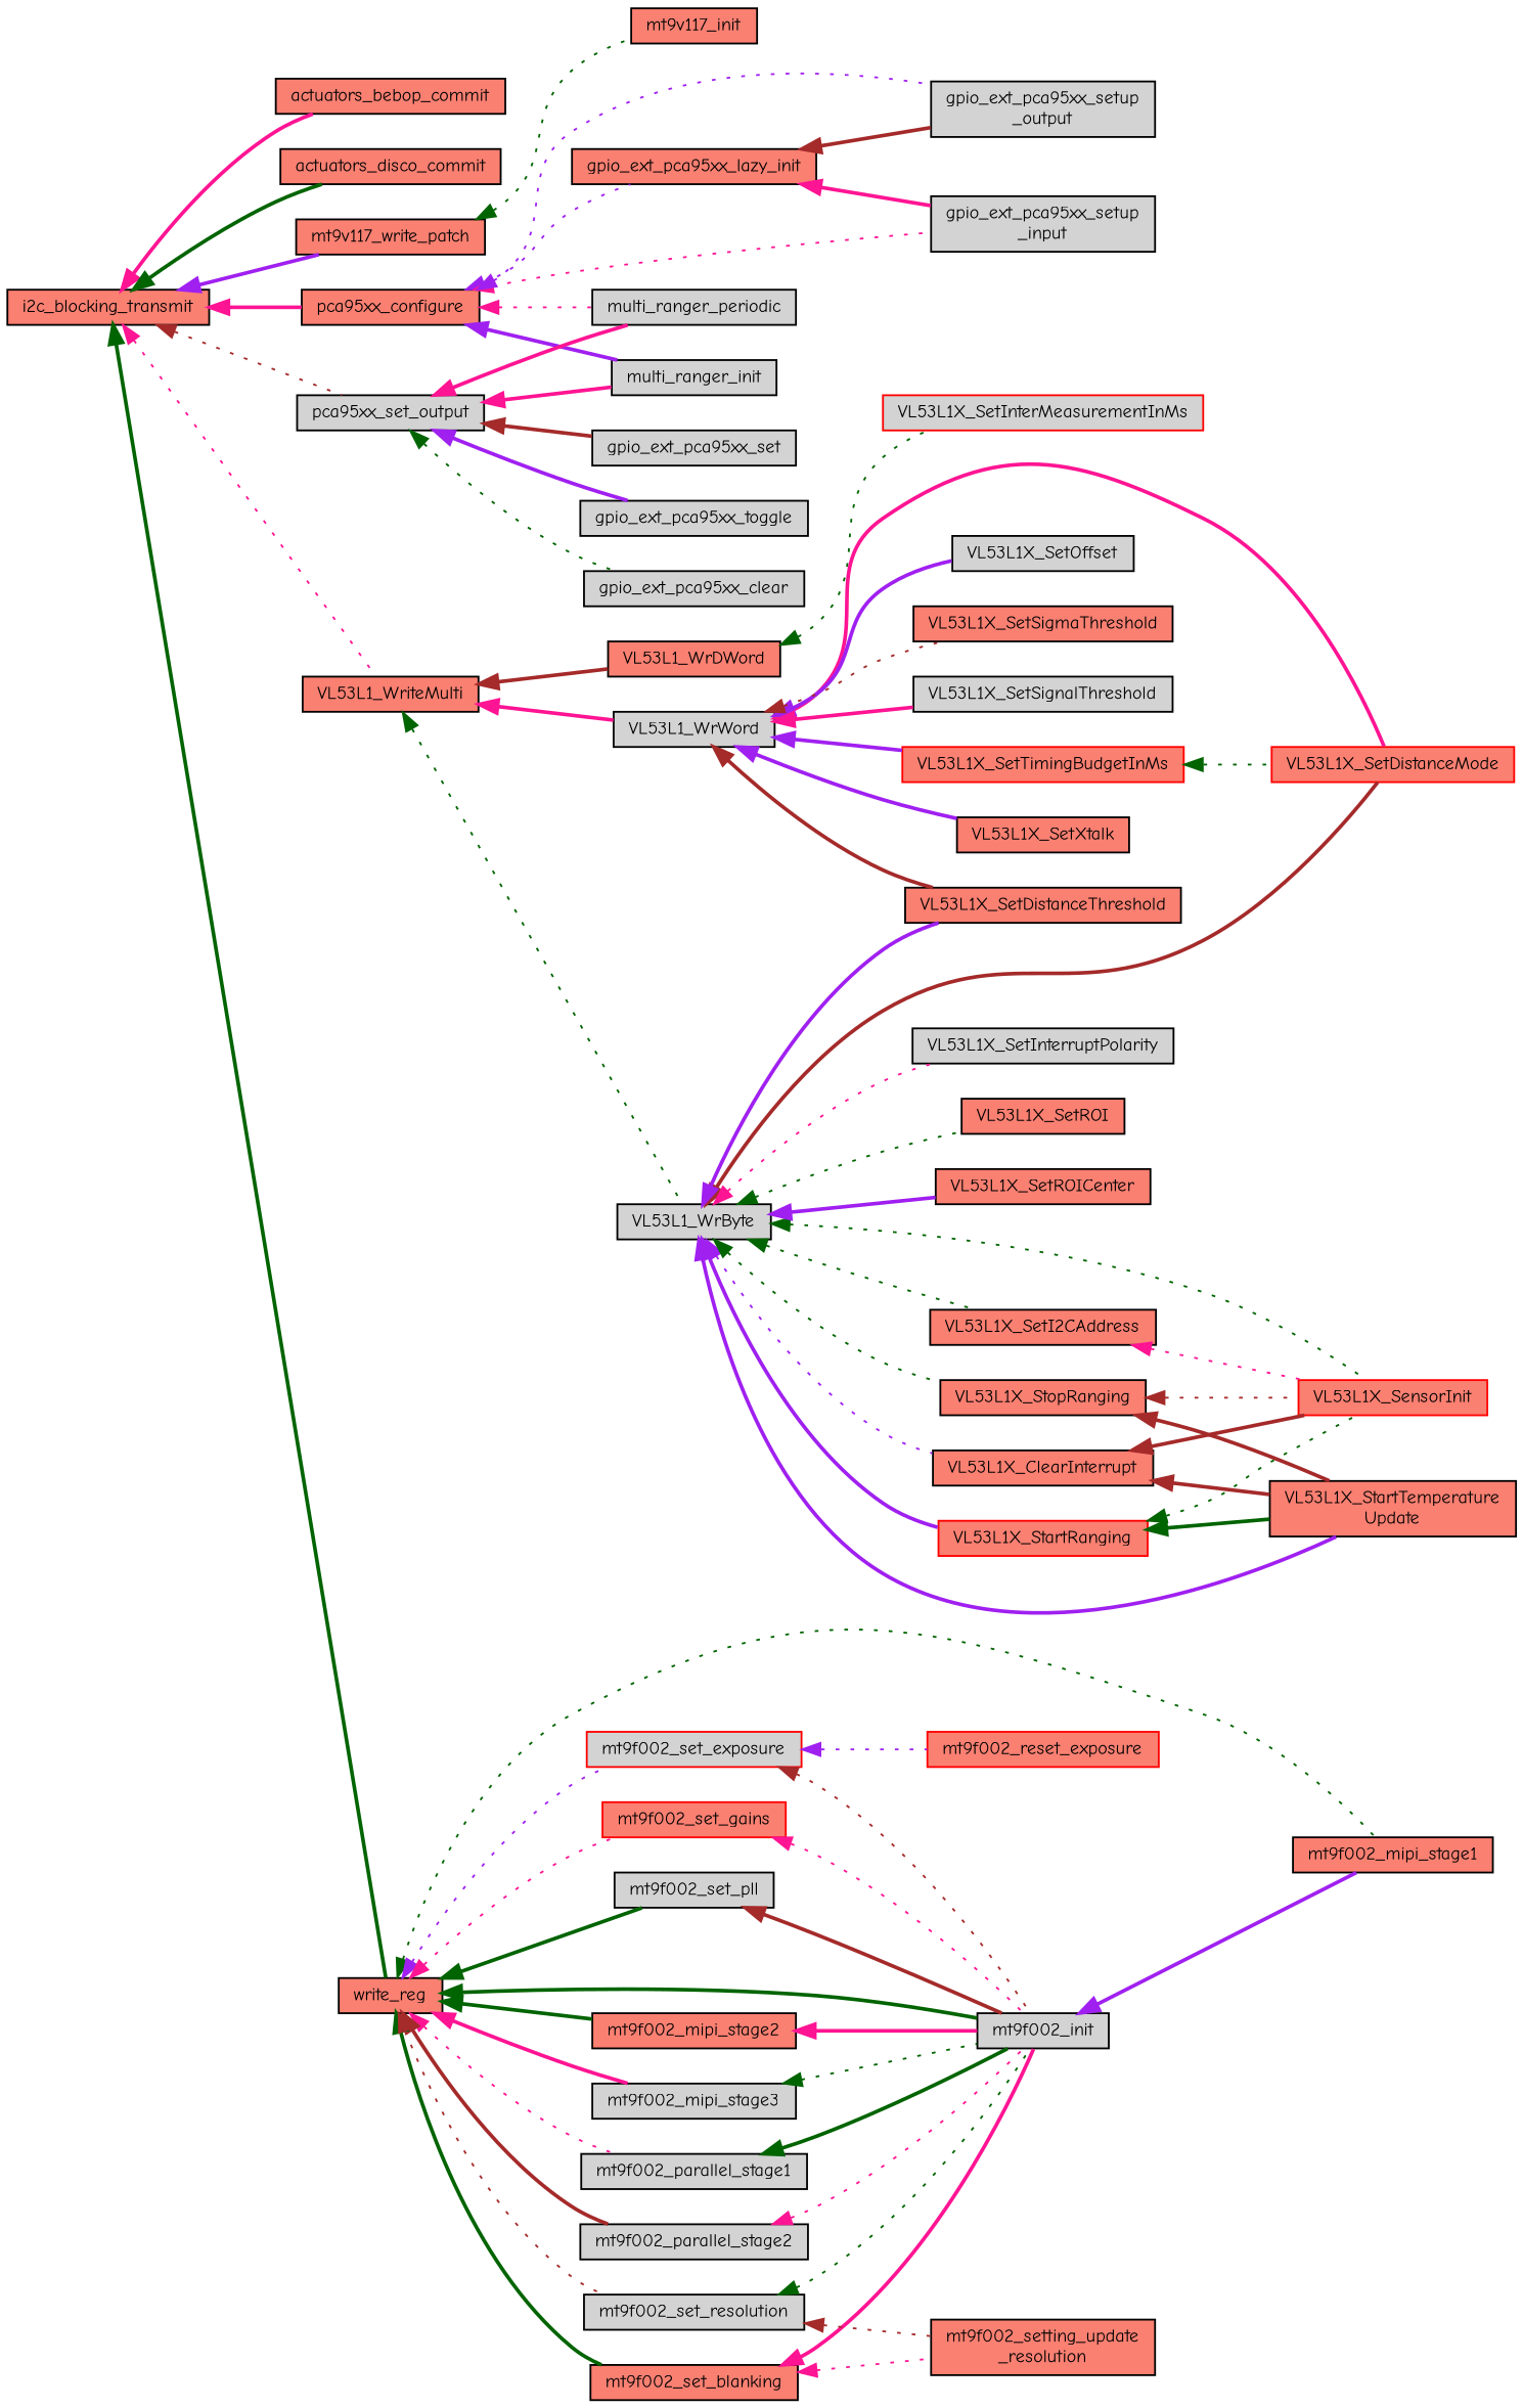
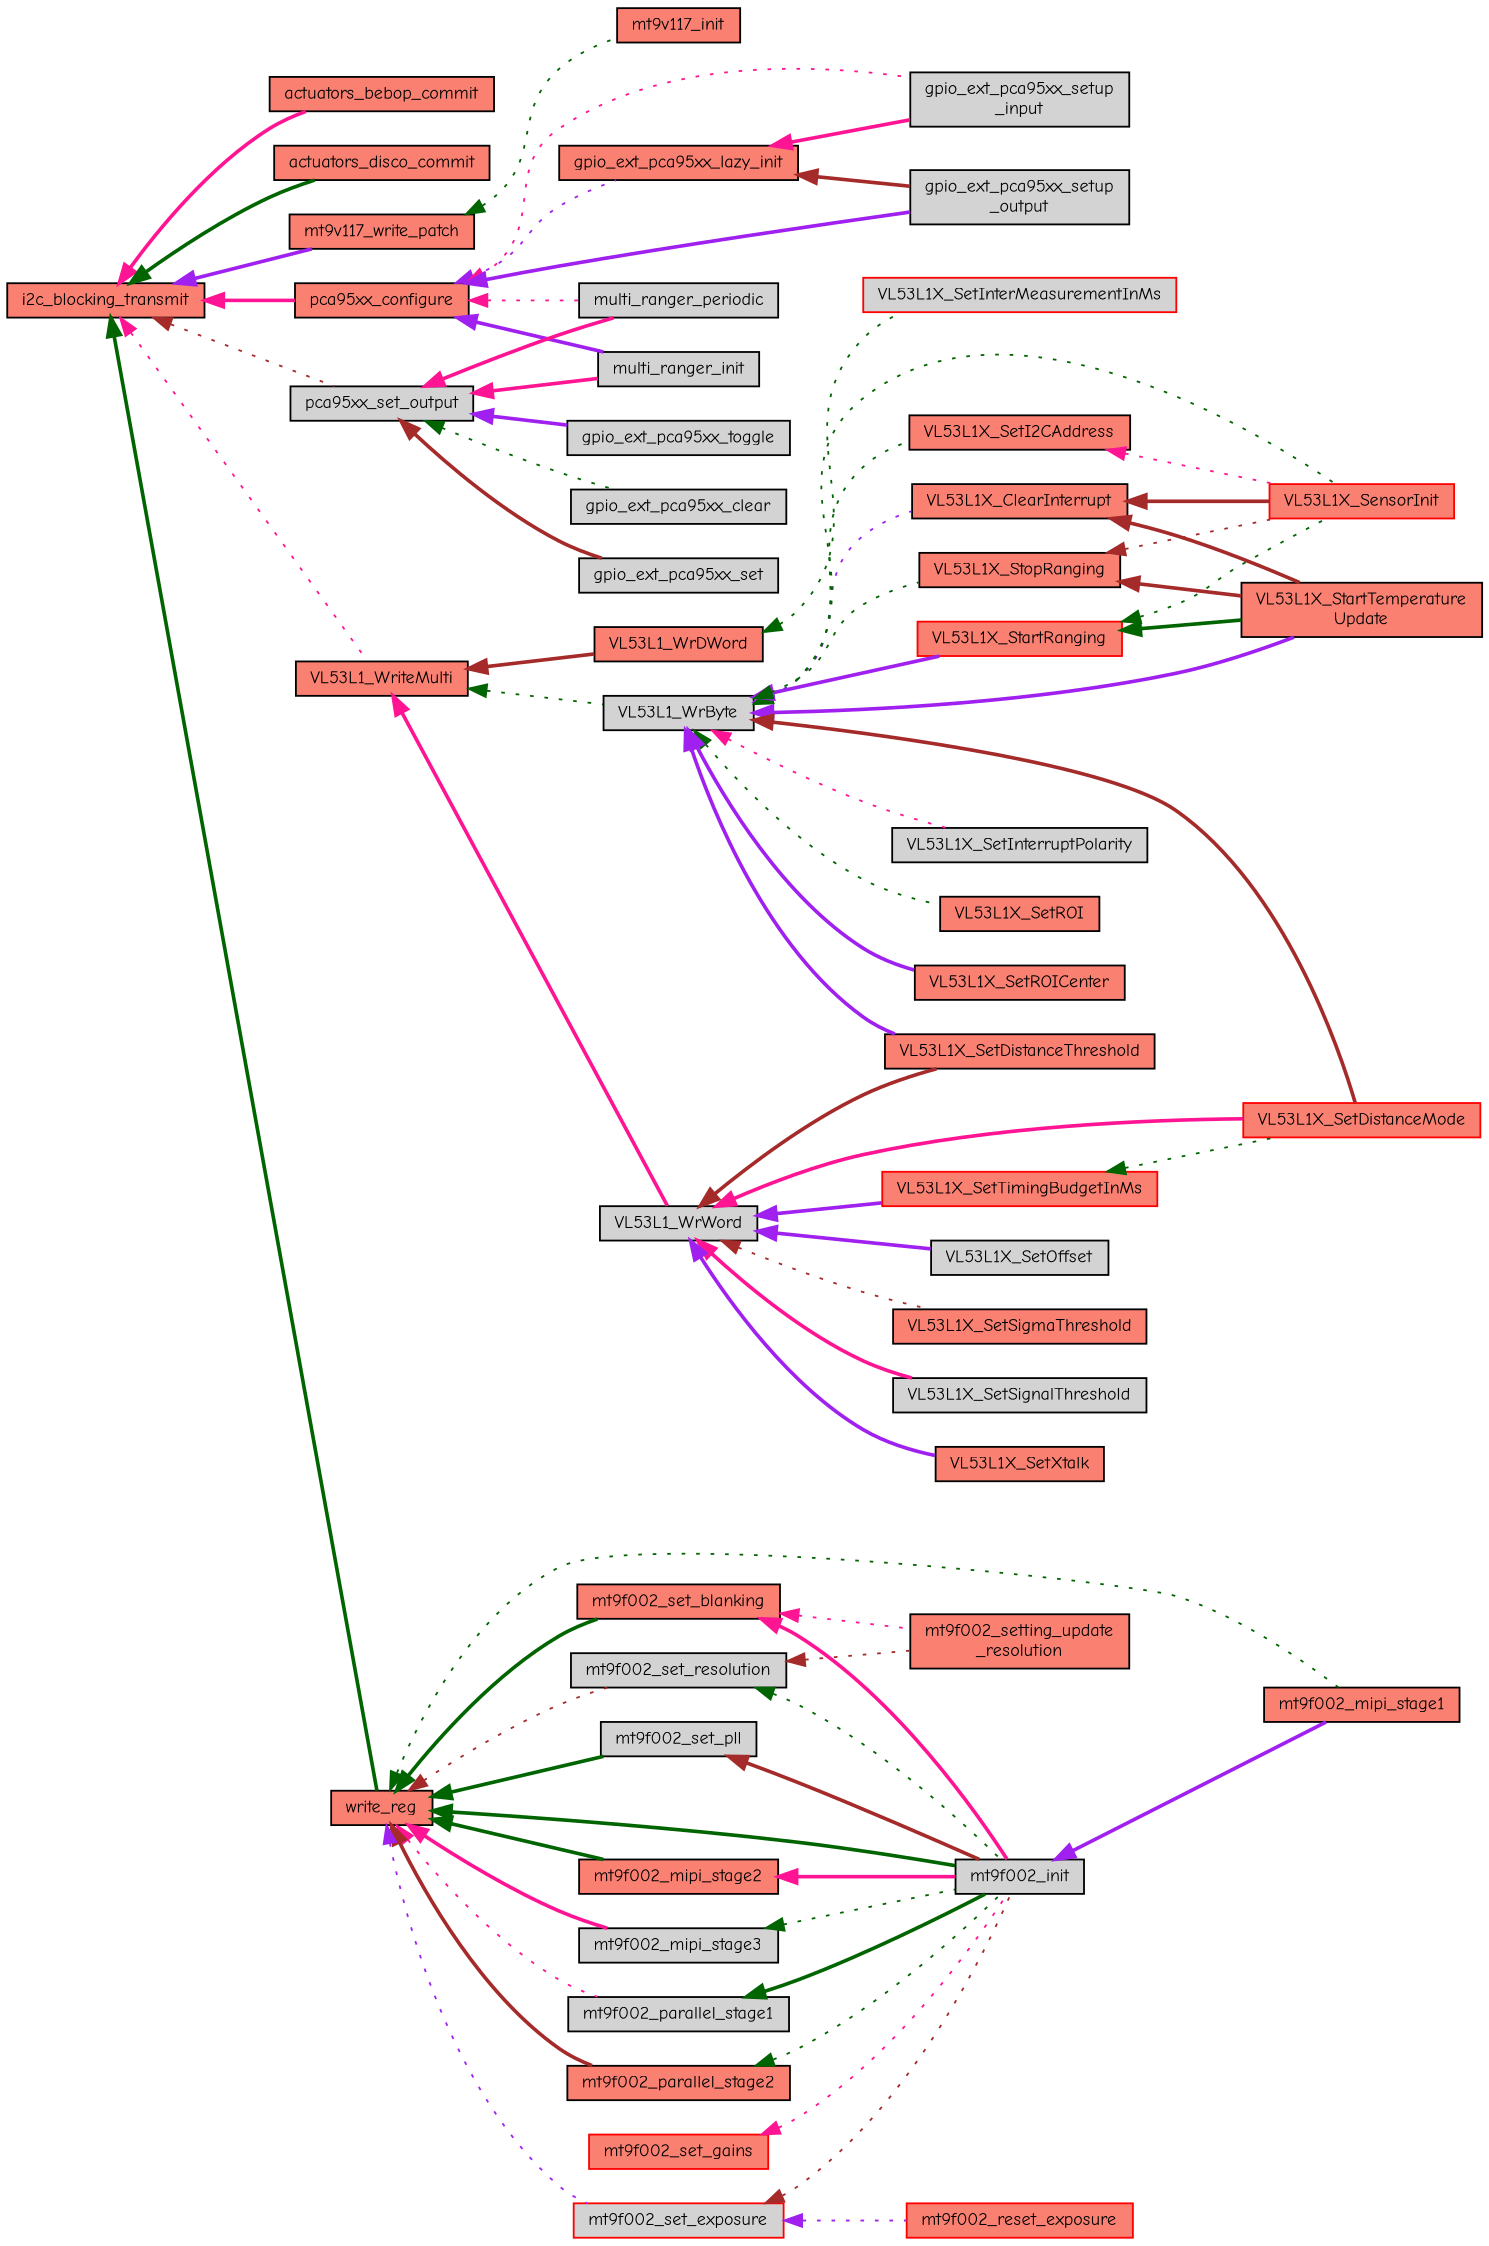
  digraph {
    fontname="Comic Neue"
    rankdir=LR
    node [color=black fillcolor=salmon fontname="Comic Neue" fontsize=10 shape=record style=filled]
    edge [color=darkgreen dir=back fontname="Comic Neue" fontsize=10 labelfontname=FreeSans labelfontsize=10 style=bold]
    n1 [fontcolor=black height=0.2 label=i2c_blocking_transmit width=0.4]
    n2 [height=0.2 label=actuators_bebop_commit width=0.4]
    n3 [height=0.2 label=actuators_disco_commit width=0.4]
    n4 [height=0.2 label=mt9v117_write_patch width=0.4]
    n5 [height=0.2 label=pca95xx_configure width=0.4]
    n6 [fillcolor=lightgrey height=0.2 label=pca95xx_set_output width=0.4]
    n7 [height=0.2 label=VL53L1_WriteMulti width=0.4]
    n8 [height=0.2 label=write_reg width=0.4]
    n9 [height=0.2 label=mt9v117_init width=0.4]
    n10 [height=0.2 label=gpio_ext_pca95xx_lazy_init width=0.4]
    n11 [fillcolor=lightgrey height=0.2 label="gpio_ext_pca95xx_setup\l_input" width=0.4]
    n12 [fillcolor=lightgrey height=0.2 label="gpio_ext_pca95xx_setup\l_output" width=0.4]
    n13 [fillcolor=lightgrey height=0.2 label=multi_ranger_init width=0.4]
    n14 [fillcolor=lightgrey height=0.2 label=multi_ranger_periodic width=0.4]
    n15 [fillcolor=lightgrey height=0.2 label=gpio_ext_pca95xx_clear width=0.4]
    n16 [fillcolor=lightgrey height=0.2 label=gpio_ext_pca95xx_set width=0.4]
    n17 [fillcolor=lightgrey height=0.2 label=gpio_ext_pca95xx_toggle width=0.4]
    n18 [fillcolor=lightgrey height=0.2 label=VL53L1_WrByte width=0.4]
    n19 [height=0.2 label=VL53L1_WrDWord width=0.4]
    n20 [fillcolor=lightgrey height=0.2 label=VL53L1_WrWord width=0.4]
    n21 [fillcolor=lightgrey height=0.2 label=mt9f002_init width=0.4]
    n22 [height=0.2 label=mt9f002_mipi_stage1 width=0.4]
    n23 [height=0.2 label=mt9f002_mipi_stage2 width=0.4]
    n24 [fillcolor=lightgrey height=0.2 label=mt9f002_mipi_stage3 width=0.4]
    n25 [fillcolor=lightgrey height=0.2 label=mt9f002_parallel_stage1 width=0.4]
-   n26 [fillcolor=lightgrey height=0.2 label=mt9f002_parallel_stage2 width=0.4]
+   n26 [height=0.2 label=mt9f002_parallel_stage2 width=0.4]
    n27 [height=0.2 label=mt9f002_set_blanking width=0.4]
    n28 [color=red fillcolor=lightgrey height=0.2 label=mt9f002_set_exposure width=0.4]
    n29 [color=red height=0.2 label=mt9f002_set_gains width=0.4]
    n30 [fillcolor=lightgrey height=0.2 label=mt9f002_set_pll width=0.4]
    n31 [fillcolor=lightgrey height=0.2 label=mt9f002_set_resolution width=0.4]
    n32 [height=0.2 label=VL53L1X_ClearInterrupt width=0.4]
    n33 [color=red height=0.2 label=VL53L1X_SensorInit width=0.4]
    n34 [height=0.2 label="VL53L1X_StartTemperature\lUpdate" width=0.4]
    n35 [color=red height=0.2 label=VL53L1X_SetDistanceMode width=0.4]
    n36 [height=0.2 label=VL53L1X_SetDistanceThreshold width=0.4]
    n37 [height=0.2 label=VL53L1X_SetI2CAddress width=0.4]
    n38 [fillcolor=lightgrey height=0.2 label=VL53L1X_SetInterruptPolarity width=0.4]
    n39 [height=0.2 label=VL53L1X_SetROI width=0.4]
    n40 [height=0.2 label=VL53L1X_SetROICenter width=0.4]
    n41 [color=red height=0.2 label=VL53L1X_StartRanging width=0.4]
    n42 [height=0.2 label=VL53L1X_StopRanging width=0.4]
    n43 [color=red fillcolor=lightgrey height=0.2 label=VL53L1X_SetInterMeasurementInMs width=0.4]
    n44 [fillcolor=lightgrey height=0.2 label=VL53L1X_SetOffset width=0.4]
    n45 [height=0.2 label=VL53L1X_SetSigmaThreshold width=0.4]
    n46 [fillcolor=lightgrey height=0.2 label=VL53L1X_SetSignalThreshold width=0.4]
    n47 [color=red height=0.2 label=VL53L1X_SetTimingBudgetInMs width=0.4]
    n48 [height=0.2 label=VL53L1X_SetXtalk width=0.4]
    n49 [height=0.2 label="mt9f002_setting_update\l_resolution" width=0.4]
    n50 [color=red height=0.2 label=mt9f002_reset_exposure width=0.4]
    n1 -> n2 [color=deeppink]
    n1 -> n3
    n1 -> n4 [color=purple]
    n1 -> n5 [color=deeppink]
    n1 -> n6 [color=brown style=dotted]
    n1 -> n7 [color=deeppink style=dotted]
    n1 -> n8
    n4 -> n9 [style=dotted]
    n5 -> n10 [color=purple style=dotted]
    n5 -> n11 [color=deeppink style=dotted]
-   n5 -> n12 [color=purple style=dotted]
+   n5 -> n12 [color=purple]
    n5 -> n13 [color=purple]
    n5 -> n14 [color=deeppink style=dotted]
    n6 -> n13 [color=deeppink]
    n6 -> n14 [color=deeppink]
    n6 -> n15 [style=dotted]
    n6 -> n16 [color=brown]
    n6 -> n17 [color=purple]
    n7 -> n18 [style=dotted]
    n7 -> n19 [color=brown]
    n7 -> n20 [color=deeppink]
    n8 -> n21
    n8 -> n22 [style=dotted]
    n8 -> n23
    n8 -> n24 [color=deeppink]
    n8 -> n25 [color=deeppink style=dotted]
    n8 -> n26 [color=brown]
    n8 -> n27
    n8 -> n28 [color=purple style=dotted]
-   n8 -> n29 [color=deeppink style=dotted]
    n8 -> n30
    n8 -> n31 [color=brown style=dotted]
    n10 -> n11 [color=deeppink]
    n10 -> n12 [color=brown]
    n18 -> n32 [color=purple style=dotted]
    n18 -> n33 [style=dotted]
    n18 -> n34 [color=purple]
    n18 -> n35 [color=brown]
    n18 -> n36 [color=purple]
    n18 -> n37 [style=dotted]
    n18 -> n38 [color=deeppink style=dotted]
    n18 -> n39 [style=dotted]
    n18 -> n40 [color=purple]
    n18 -> n41 [color=purple]
    n18 -> n42 [style=dotted]
    n19 -> n43 [style=dotted]
    n20 -> n35 [color=deeppink]
    n20 -> n36 [color=brown]
    n20 -> n44 [color=purple]
    n20 -> n45 [color=brown style=dotted]
    n20 -> n46 [color=deeppink]
    n20 -> n47 [color=purple]
    n20 -> n48 [color=purple]
    n21 -> n22 [color=purple]
    n23 -> n21 [color=deeppink]
    n24 -> n21 [style=dotted]
    n25 -> n21
-   n26 -> n21 [color=deeppink style=dotted]
+   n26 -> n21 [style=dotted]
    n27 -> n21 [color=deeppink]
    n27 -> n49 [color=deeppink style=dotted]
    n28 -> n21 [color=brown style=dotted]
    n28 -> n50 [color=purple style=dotted]
    n29 -> n21 [color=deeppink style=dotted]
    n30 -> n21 [color=brown]
    n31 -> n21 [style=dotted]
    n31 -> n49 [color=brown style=dotted]
    n32 -> n33 [color=brown]
    n32 -> n34 [color=brown]
    n37 -> n33 [color=deeppink style=dotted]
    n41 -> n33 [style=dotted]
    n41 -> n34
    n42 -> n33 [color=brown style=dotted]
    n42 -> n34 [color=brown]
    n47 -> n35 [style=dotted]
  }
